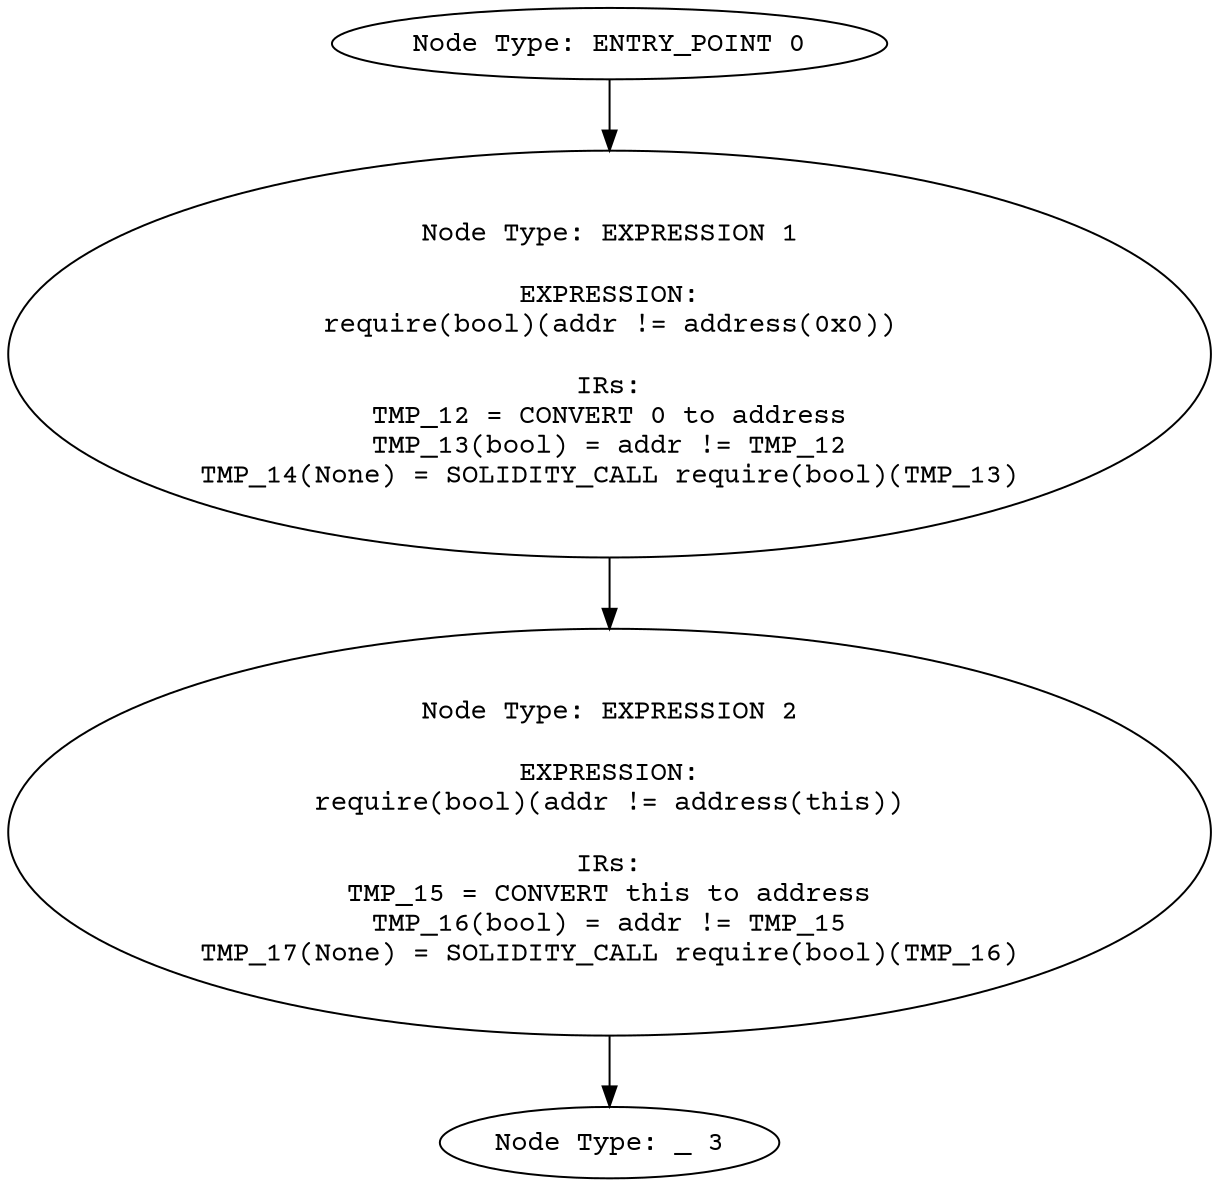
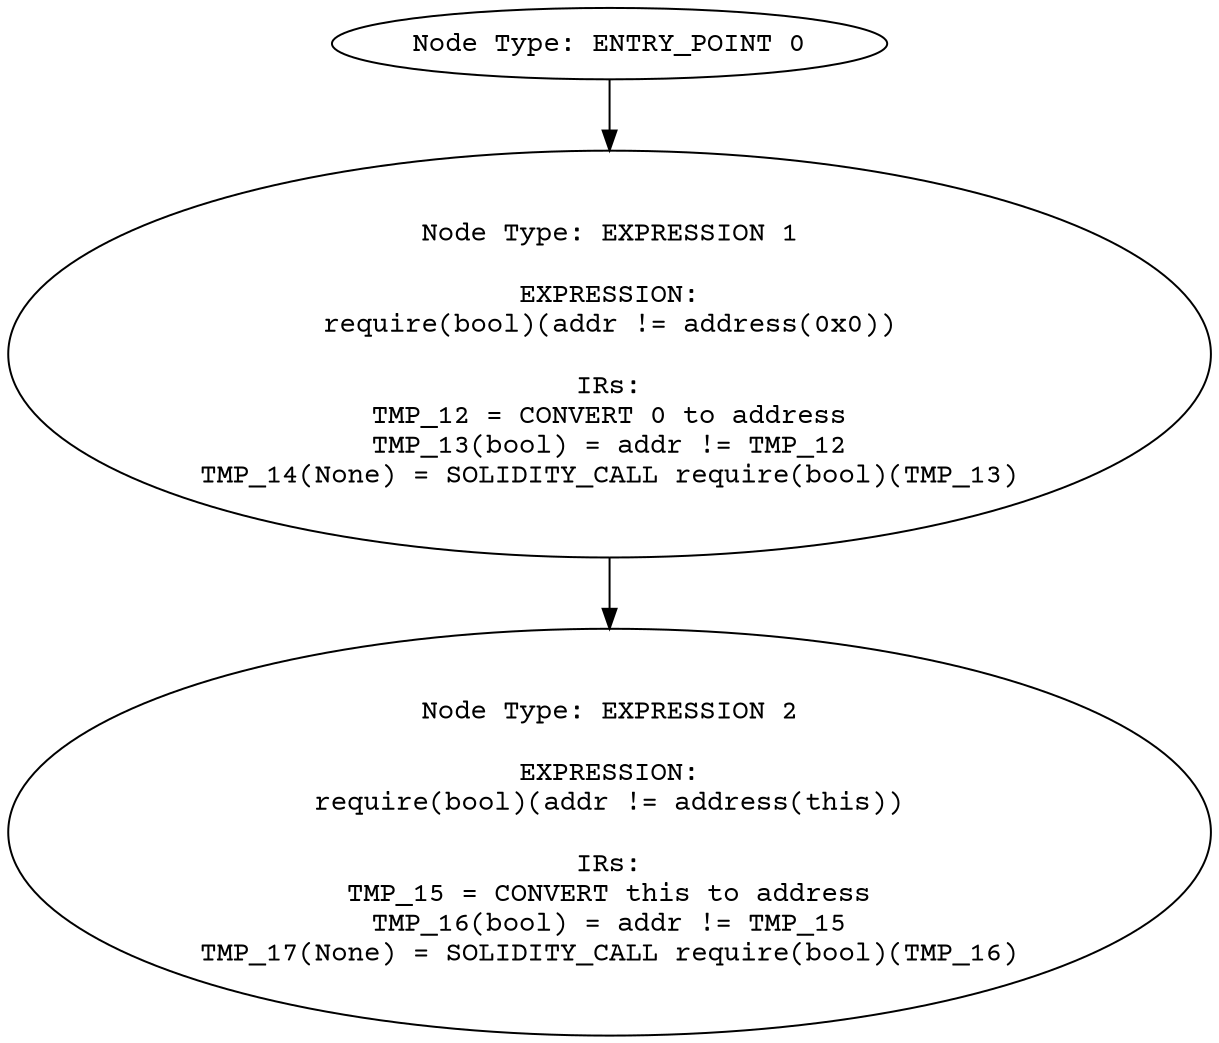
  digraph {
    fontname="Courier Prime"
    node [fontname="Courier Prime"]
    edge [fontname="Courier Prime"]
    n1 [label="Node Type: ENTRY_POINT 0\n"]
    n2 [label="Node Type: EXPRESSION 1\n\nEXPRESSION:\nrequire(bool)(addr != address(0x0))\n\nIRs:\nTMP_12 = CONVERT 0 to address\nTMP_13(bool) = addr != TMP_12\nTMP_14(None) = SOLIDITY_CALL require(bool)(TMP_13)"]
    n3 [label="Node Type: EXPRESSION 2\n\nEXPRESSION:\nrequire(bool)(addr != address(this))\n\nIRs:\nTMP_15 = CONVERT this to address\nTMP_16(bool) = addr != TMP_15\nTMP_17(None) = SOLIDITY_CALL require(bool)(TMP_16)"]
-   n4 [label="Node Type: _ 3\n"]
    n1 -> n2
    n2 -> n3
-   n3 -> n4
  }
